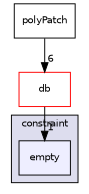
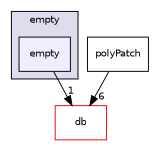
  digraph {
    compound=true
    node [fontname=Helvetica fontsize=10 shape=box]
    edge [labeldistance=1.5 labelfontname=Helvetica labelfontsize=10]
    n1 [fillcolor="#eeeeff" label=empty pencolor=black style=filled]
    n2 [color=red label=db]
    n3 [label=polyPatch]
    subgraph cluster_1 {
      bgcolor="#ddddee"
      fontname=Helvetica
      fontsize=10
-     label=constraint
+     label=empty
      pencolor=black
      n1
    }
-   n2 -> n1 [headlabel=1]
+   n1 -> n2 [headlabel=1]
    n3 -> n2 [headlabel=6]
  }
